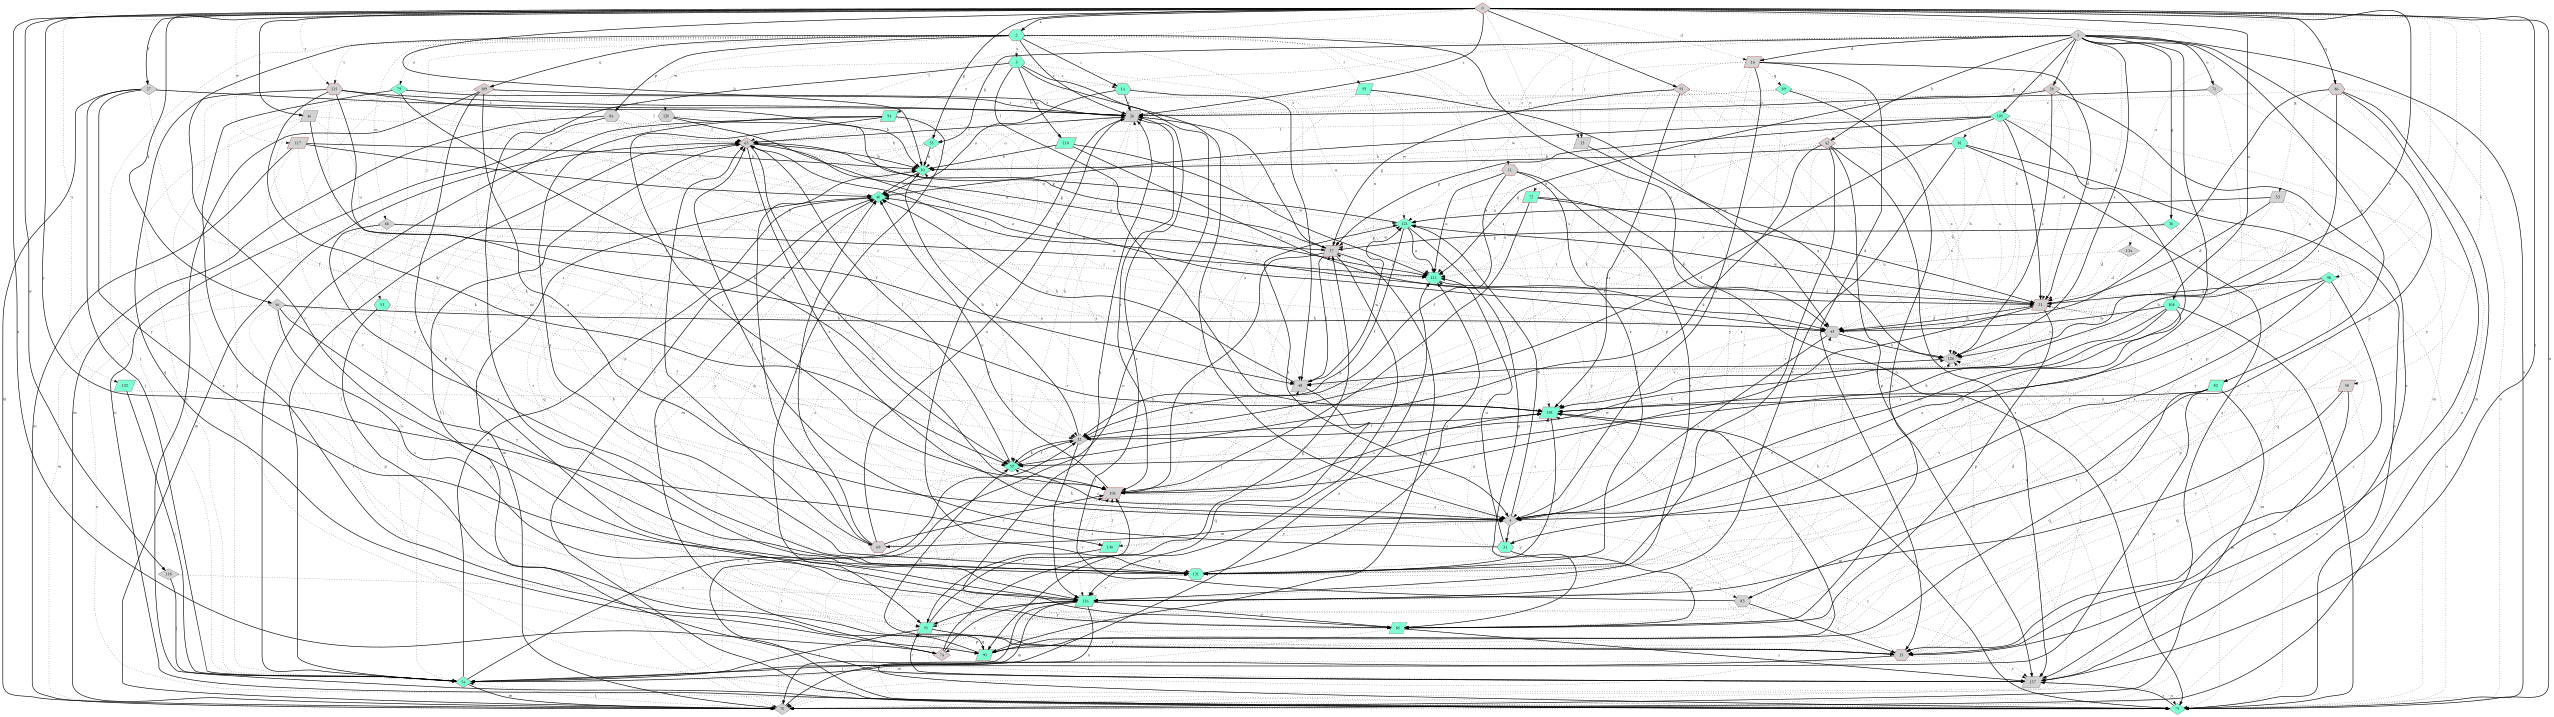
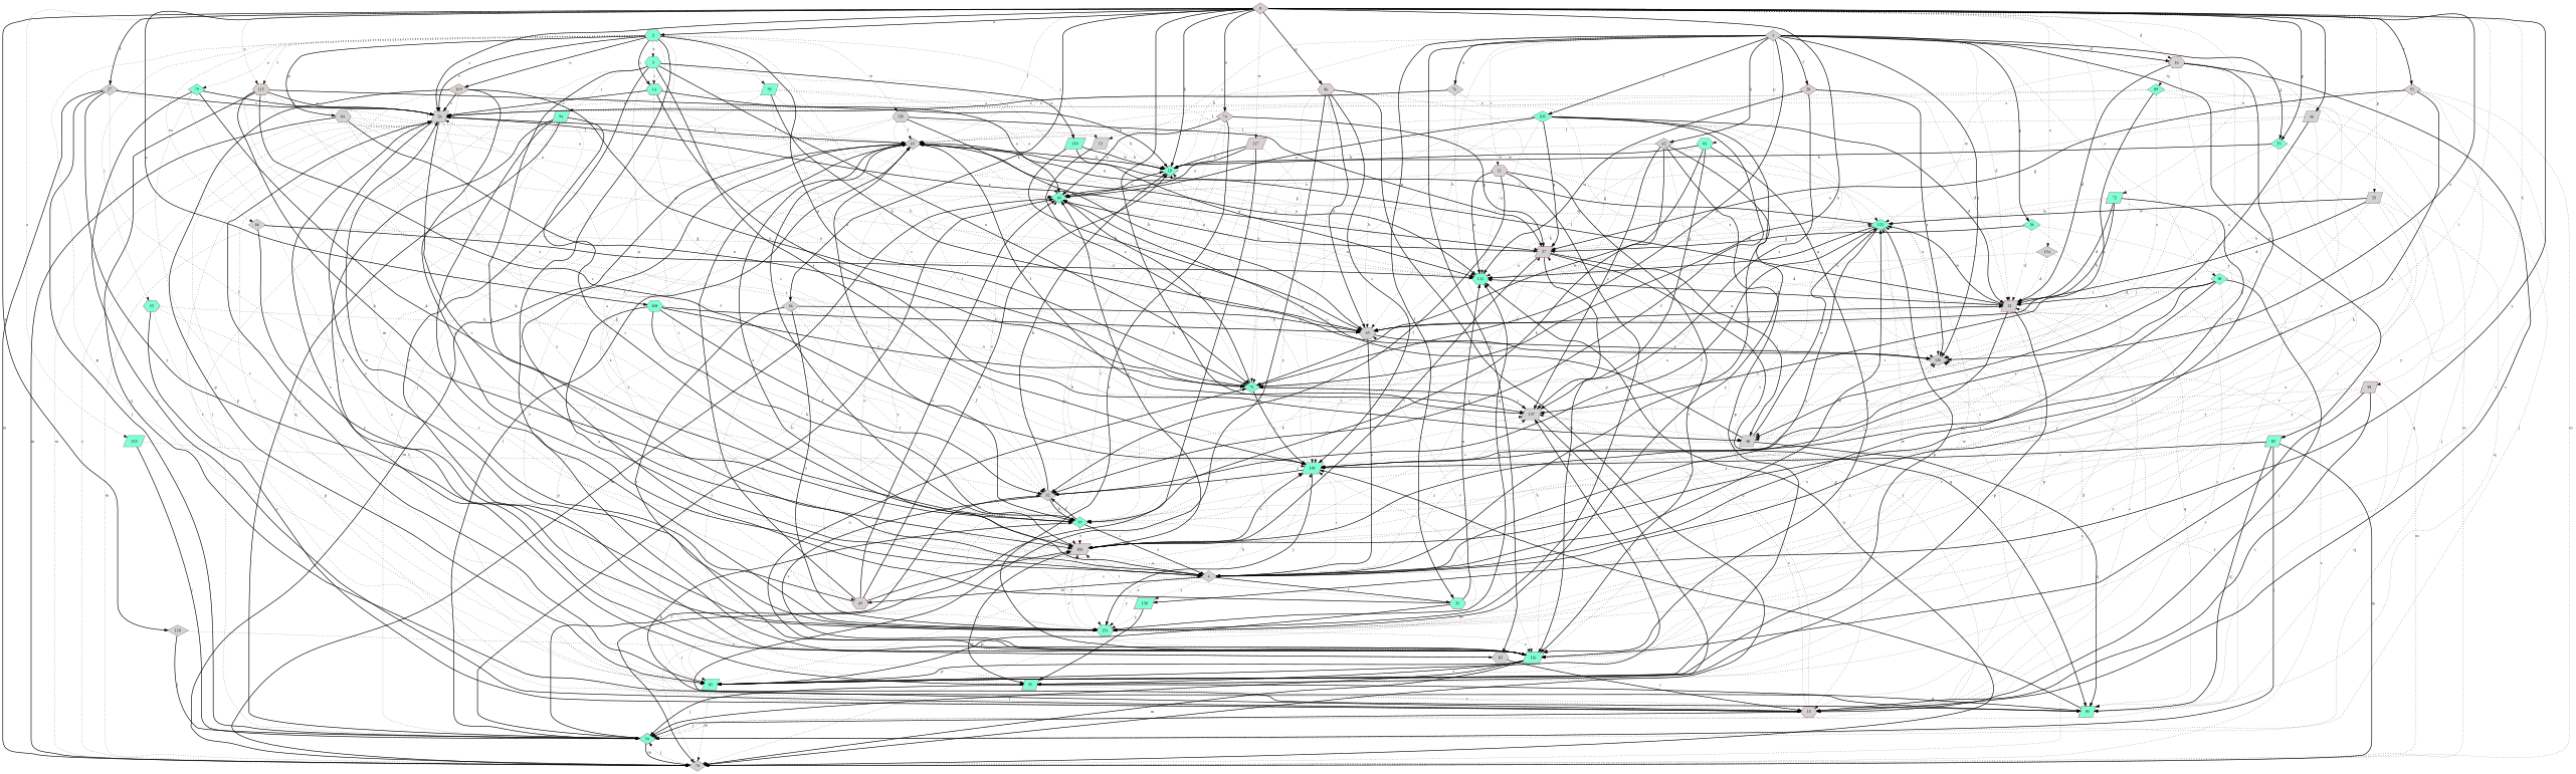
  strict digraph {
    fontname="EB Garamond"
    node [color=gray40 fillcolor=lightgrey fontname="EB Garamond" shape=diamond style=filled]
    edge [fontname="EB Garamond" style=dotted]
    0 [color=brown]
    2 [color=brown fillcolor=aquamarine shape=hexagon]
    10 [color=brown fillcolor=aquamarine]
-   16 [color=brown shape=parallelogram]
+   16 [color=brown shape=hexagon]
    26 [shape=parallelogram]
    27
    33 [shape=parallelogram]
    35 [fillcolor=aquamarine]
    46 [shape=parallelogram]
    48 [shape=parallelogram]
    56
    58 [color=brown shape=parallelogram]
    65 [color=brown]
    72 [color=brown fillcolor=aquamarine shape=parallelogram]
    74 [color=brown]
    75 [fillcolor=aquamarine]
    86 [color=brown shape=hexagon]
    91 [color=brown]
    98 [fillcolor=aquamarine]
    108 [fillcolor=aquamarine shape=hexagon]
    115 [color=brown shape=hexagon]
    117 [color=brown shape=parallelogram]
    118
    122 [fillcolor=aquamarine shape=parallelogram]
    126
    130 [color=brown fillcolor=aquamarine shape=parallelogram]
    134
    137 [shape=parallelogram]
    13 [shape=parallelogram]
    3 [fillcolor=aquamarine shape=hexagon]
    4
    14 [color=brown fillcolor=aquamarine shape=hexagon]
    53 [color=brown fillcolor=aquamarine shape=hexagon]
    54 [color=brown fillcolor=aquamarine]
    66
    79 [fillcolor=aquamarine]
    84 [shape=hexagon]
    85 [fillcolor=aquamarine shape=parallelogram]
    93 [fillcolor=aquamarine shape=parallelogram]
    101 [color=brown fillcolor=aquamarine shape=parallelogram]
    109 [color=brown]
    116 [color=brown fillcolor=aquamarine shape=parallelogram]
    120 [shape=hexagon]
    n44 [fillcolor=aquamarine label=40]
    21 [color=brown shape=parallelogram]
    106 [color=brown shape=parallelogram]
    59 [fillcolor=aquamarine]
    121 [fillcolor=aquamarine]
    15 [color=brown shape=hexagon]
    89 [fillcolor=aquamarine]
    131 [color=brown fillcolor=aquamarine shape=hexagon]
    70
    32
    90 [color=brown fillcolor=aquamarine shape=parallelogram]
    111 [fillcolor=aquamarine shape=hexagon]
    43 [shape=hexagon]
    95 [color=brown fillcolor=aquamarine shape=parallelogram]
    37 [color=brown shape=parallelogram]
    1
    11 [color=brown shape=hexagon]
    28 [color=brown]
    31 [color=brown fillcolor=aquamarine shape=hexagon]
    36 [fillcolor=aquamarine]
    42 [color=brown]
    76
    81 [fillcolor=aquamarine shape=hexagon]
    82 [color=brown fillcolor=aquamarine shape=parallelogram]
    83 [shape=hexagon]
    105 [fillcolor=aquamarine]
    69 [color=brown shape=hexagon]
    94 [color=brown fillcolor=aquamarine shape=parallelogram]
    110 [color=brown fillcolor=aquamarine shape=parallelogram]
    0 -> 2 [label=a style=bold]
    0 -> 10 [label=b style=bold]
    0 -> 16 [label=d]
    0 -> 26 [label=e style=bold]
    0 -> 27 [label=f style=bold]
    0 -> 33 [label=g]
    0 -> 35 [label=g style=bold]
    0 -> 46 [label=i style=bold]
    0 -> 48 [label=i]
    0 -> 56 [label=k style=bold]
    0 -> 58 [label=k]
    0 -> 65 [label=l]
    0 -> 72 [label=n]
    0 -> 74 [label=n style=bold]
    0 -> 75 [label=n style=bold]
    0 -> 86 [label=q style=bold]
    0 -> 91 [label=r style=bold]
    0 -> 98 [label=s]
    0 -> 108 [label=u style=bold]
    0 -> 115 [label=v]
    0 -> 117 [label=w]
    0 -> 118 [label=w style=bold]
    0 -> 122 [label=x]
    0 -> 126 [label=x style=bold]
    0 -> 130 [label=y style=bold]
    0 -> 134 [label=z]
    0 -> 137 [label=z style=bold]
    2 -> 26 [label=e style=bold]
    2 -> 75 [label=n style=bold]
    2 -> 115 [label=v]
    2 -> 13 [label=c]
    2 -> 3 [label=a]
    2 -> 4 [label=a]
    2 -> 14 [label=c style=bold]
    2 -> 53 [label=j]
    2 -> 54 [label=j]
    2 -> 66 [label=m]
    2 -> 79 [label=o]
    2 -> 84 [label=p style=bold]
    2 -> 85 [label=p]
    2 -> 93 [label=r]
    2 -> 101 [label=s]
    2 -> 109 [label=u style=bold]
    2 -> 116 [label=v style=bold]
    2 -> 120 [label=w]
    10 -> n44 [label=o style=bold]
    16 -> 4 [label=a style=bold]
    16 -> 101 [label=s]
    16 -> 21 [label=d style=bold]
    16 -> 106 [label=t]
    16 -> 59 [label=k]
    16 -> 121 [label=w]
    16 -> 15 [label=c style=bold]
    16 -> 89 [label=q]
    26 -> 65 [label=l style=bold]
    26 -> 85 [label=p]
    26 -> 106 [label=t style=bold]
    26 -> 59 [label=k]
    26 -> 131 [label=y style=bold]
    26 -> 70 [label=m]
    27 -> 26 [label=e style=bold]
    27 -> 65 [label=l]
    27 -> 54 [label=j style=bold]
    27 -> 131 [label=y style=bold]
    27 -> 70 [label=m style=bold]
    27 -> 32 [label=f]
    33 -> 48 [label=i]
    33 -> 4 [label=a]
    33 -> 21 [label=d style=bold]
    33 -> 121 [label=w style=bold]
    33 -> 131 [label=y]
    33 -> 90 [label=q]
    35 -> 10 [label=b style=bold]
    35 -> 48 [label=i]
    35 -> 54 [label=j]
    35 -> 116 [label=v]
    35 -> 59 [label=k]
    35 -> 90 [label=q]
    46 -> 48 [label=i style=bold]
    46 -> 65 [label=l]
    46 -> 54 [label=j]
    46 -> 59 [label=k]
    46 -> 111 [label=u]
    48 -> 101 [label=s]
    48 -> n44 [label=o style=bold]
    48 -> 121 [label=w style=bold]
    48 -> 90 [label=q style=bold]
    56 -> 75 [label=n]
    56 -> 85 [label=p]
    56 -> 116 [label=v style=bold]
    56 -> 106 [label=t]
    56 -> 131 [label=y style=bold]
    56 -> 32 [label=f]
    56 -> 43 [label=h style=bold]
    56 -> 95 [label=r]
    58 -> 137 [label=z]
    58 -> 101 [label=s]
    58 -> 116 [label=v style=bold]
    58 -> 15 [label=c style=bold]
    58 -> 131 [label=y]
    58 -> 90 [label=q]
    65 -> 10 [label=b style=bold]
    65 -> 75 [label=n]
    65 -> 4 [label=a style=bold]
    65 -> 106 [label=t style=bold]
    65 -> 131 [label=y]
    65 -> 70 [label=m style=bold]
    65 -> 111 [label=u style=bold]
    65 -> 95 [label=r]
    65 -> 37 [label=g]
    72 -> 21 [label=d style=bold]
    72 -> 106 [label=t style=bold]
    72 -> 121 [label=w]
    72 -> 131 [label=y]
    72 -> 111 [label=u]
    72 -> 43 [label=h style=bold]
    74 -> 65 [label=l]
-   85 -> 74 [label=p]
+   74 -> 85 [label=p]
    74 -> 116 [label=v style=bold]
    74 -> n44 [label=o style=bold]
    74 -> 131 [label=y]
    74 -> 37 [label=g style=bold]
    75 -> 137 [label=z style=bold]
    75 -> 101 [label=s style=bold]
    75 -> n44 [label=o style=bold]
    86 -> 26 [label=e]
    86 -> 75 [label=n]
    86 -> 126 [label=x]
    86 -> 101 [label=s style=bold]
    86 -> 15 [label=c style=bold]
    86 -> 131 [label=y]
    86 -> 70 [label=m style=bold]
    86 -> 43 [label=h style=bold]
    91 -> 26 [label=e]
    91 -> 75 [label=n]
    91 -> 126 [label=x]
    91 -> 101 [label=s style=bold]
    91 -> 131 [label=y]
    91 -> 70 [label=m]
    91 -> 95 [label=r]
    91 -> 37 [label=g style=bold]
    98 -> 4 [label=a style=bold]
    98 -> 85 [label=p]
    98 -> 101 [label=s style=bold]
    98 -> 21 [label=d style=bold]
    98 -> 15 [label=c style=bold]
    98 -> 43 [label=h]
    108 -> 75 [label=n style=bold]
    108 -> 4 [label=a style=bold]
    108 -> 59 [label=k style=bold]
    108 -> 32 [label=f style=bold]
    108 -> 43 [label=h style=bold]
    115 -> 10 [label=b style=bold]
    115 -> 26 [label=e style=bold]
    115 -> 137 [label=z]
    115 -> 101 [label=s style=bold]
    115 -> n44 [label=o]
    115 -> 59 [label=k style=bold]
    115 -> 32 [label=f]
    115 -> 90 [label=q style=bold]
    117 -> 10 [label=b style=bold]
    117 -> 101 [label=s]
    117 -> n44 [label=o style=bold]
    117 -> 59 [label=k]
    117 -> 70 [label=m style=bold]
    118 -> 54 [label=j style=bold]
    118 -> 116 [label=v]
    122 -> 54 [label=j style=bold]
    122 -> 101 [label=s]
-   126 -> 48 [label=i style=bold]
    126 -> 75 [label=n]
    130 -> 10 [label=b]
    130 -> 4 [label=a]
    130 -> 106 [label=t]
    130 -> 131 [label=y]
    130 -> 95 [label=r style=bold]
    134 -> 101 [label=s]
    134 -> 21 [label=d]
    134 -> 15 [label=c]
    134 -> 111 [label=u]
    137 -> 48 [label=i]
    137 -> 65 [label=l style=bold]
    137 -> 75 [label=n]
    137 -> 95 [label=r style=bold]
    13 -> 10 [label=b]
    13 -> 126 [label=x style=bold]
    13 -> 4 [label=a]
    13 -> 111 [label=u]
    3 -> 75 [label=n style=bold]
    3 -> 4 [label=a style=bold]
    3 -> 14 [label=c]
    3 -> 101 [label=s style=bold]
    3 -> 116 [label=v style=bold]
    3 -> 111 [label=u]
    3 -> 69 [label=m]
    3 -> 94 [label=r]
    3 -> 110 [label=u style=bold]
    4 -> 126 [label=x]
    4 -> 130 [label=y]
    4 -> 137 [label=z]
    4 -> 101 [label=s]
    4 -> 59 [label=k]
    4 -> 121 [label=w style=bold]
    4 -> 131 [label=y]
    4 -> 31 [label=f style=bold]
    4 -> 69 [label=m style=bold]
    14 -> 26 [label=e style=bold]
    14 -> 48 [label=i style=bold]
    14 -> 101 [label=s]
    14 -> n44 [label=o style=bold]
    53 -> 85 [label=p]
    53 -> 106 [label=t]
    53 -> 15 [label=c style=bold]
    53 -> 43 [label=h]
    54 -> 65 [label=l style=bold]
    54 -> 126 [label=x]
    54 -> n44 [label=o style=bold]
    54 -> 70 [label=m style=bold]
    54 -> 32 [label=f style=bold]
    66 -> 131 [label=y style=bold]
    66 -> 70 [label=m]
    66 -> 111 [label=u style=bold]
    66 -> 37 [label=g]
    79 -> 26 [label=e style=bold]
    79 -> 116 [label=v]
    79 -> 59 [label=k style=bold]
    79 -> 15 [label=c style=bold]
    79 -> 131 [label=y]
    84 -> 65 [label=l]
    84 -> 75 [label=n style=bold]
    84 -> n44 [label=o]
    84 -> 70 [label=m style=bold]
    84 -> 32 [label=f]
    84 -> 111 [label=u]
    85 -> 10 [label=b]
    85 -> 26 [label=e style=bold]
    85 -> 137 [label=z style=bold]
    85 -> 101 [label=s]
    85 -> 70 [label=m]
    93 -> 26 [label=e]
    93 -> 75 [label=n]
    93 -> 126 [label=x]
    93 -> n44 [label=o]
    93 -> 121 [label=w]
    93 -> 111 [label=u]
    93 -> 43 [label=h style=bold]
    101 -> 10 [label=b]
    101 -> 26 [label=e]
    101 -> 131 [label=y style=bold]
    101 -> 70 [label=m]
    101 -> 32 [label=f style=bold]
    109 -> 26 [label=e style=bold]
    109 -> 75 [label=n style=bold]
    109 -> 4 [label=a style=bold]
    109 -> 54 [label=j]
    109 -> 85 [label=p style=bold]
    109 -> 59 [label=k]
    109 -> 15 [label=c]
    109 -> 43 [label=h]
    116 -> 75 [label=n style=bold]
    116 -> 54 [label=j style=bold]
    116 -> 85 [label=p style=bold]
    116 -> 121 [label=w]
    116 -> 70 [label=m style=bold]
    116 -> 43 [label=h]
    116 -> 95 [label=r style=bold]
    120 -> 10 [label=b]
    120 -> 48 [label=i]
    120 -> 65 [label=l]
    120 -> 106 [label=t]
    120 -> 15 [label=c]
    120 -> 43 [label=h style=bold]
    120 -> 37 [label=g style=bold]
    n44 -> 121 [label=w]
    n44 -> 131 [label=y]
    n44 -> 70 [label=m style=bold]
    21 -> 65 [label=l style=bold]
    21 -> 85 [label=p style=bold]
    21 -> 116 [label=v]
    21 -> 106 [label=t style=bold]
    21 -> 121 [label=w style=bold]
    21 -> 15 [label=c]
    21 -> 70 [label=m]
    21 -> 90 [label=q]
    21 -> 43 [label=h style=bold]
    106 -> 4 [label=a]
    106 -> 101 [label=s style=bold]
    106 -> 116 [label=v]
    106 -> n44 [label=o style=bold]
    106 -> 37 [label=g]
    59 -> 65 [label=l style=bold]
    59 -> 137 [label=z]
    59 -> 4 [label=a style=bold]
    59 -> 106 [label=t]
    59 -> 32 [label=f style=bold]
    121 -> 65 [label=l style=bold]
    121 -> 4 [label=a style=bold]
    121 -> 85 [label=p style=bold]
    121 -> 32 [label=f style=bold]
    121 -> 111 [label=u style=bold]
    121 -> 37 [label=g]
    15 -> 26 [label=e]
    15 -> 126 [label=x]
    15 -> 137 [label=z]
    15 -> 54 [label=j style=bold]
    15 -> 111 [label=u]
    15 -> 37 [label=g]
    89 -> 26 [label=e]
    89 -> 65 [label=l]
    89 -> 126 [label=x]
    89 -> 137 [label=z style=bold]
    89 -> 116 [label=v]
    89 -> 70 [label=m]
    131 -> 116 [label=v]
    131 -> 106 [label=t]
    131 -> 111 [label=u style=bold]
    131 -> 83 [label=y]
    70 -> 26 [label=e]
    70 -> 126 [label=x]
    70 -> 54 [label=j]
    70 -> 106 [label=t]
    70 -> 111 [label=u style=bold]
    32 -> 10 [label=b style=bold]
    32 -> 116 [label=v style=bold]
    32 -> n44 [label=o]
    32 -> 59 [label=k style=bold]
    90 -> 101 [label=s style=bold]
    90 -> 59 [label=k style=bold]
    111 -> 21 [label=d style=bold]
    43 -> 126 [label=x style=bold]
    43 -> 4 [label=a style=bold]
    43 -> 101 [label=s]
    43 -> 116 [label=v]
    43 -> 21 [label=d]
    43 -> 59 [label=k]
    95 -> 54 [label=j style=bold]
    95 -> 21 [label=d]
    95 -> 106 [label=t style=bold]
    95 -> 15 [label=c]
    95 -> 90 [label=q style=bold]
    37 -> 26 [label=e style=bold]
    37 -> 48 [label=i style=bold]
    37 -> 54 [label=j]
    37 -> 116 [label=v style=bold]
    37 -> n44 [label=o style=bold]
    37 -> 21 [label=d]
    37 -> 106 [label=t style=bold]
    37 -> 121 [label=w]
    37 -> 90 [label=q style=bold]
    37 -> 111 [label=u]
    1 -> 10 [label=b]
    1 -> 16 [label=d style=bold]
    1 -> 35 [label=g style=bold]
    1 -> 75 [label=n style=bold]
    1 -> 126 [label=x style=bold]
    1 -> 13 [label=c]
    1 -> 21 [label=d]
    1 -> 106 [label=t]
    1 -> 43 [label=h]
    1 -> 11 [label=c]
    1 -> 28 [label=f style=bold]
    1 -> 31 [label=f style=bold]
    1 -> 36 [label=g style=bold]
    1 -> 42 [label=h style=bold]
    1 -> 76 [label=o style=bold]
    1 -> 81 [label=p]
    1 -> 82 [label=p style=bold]
    1 -> 83 [label=p style=bold]
    1 -> 105 [label=t style=bold]
    11 -> 116 [label=v style=bold]
    11 -> n44 [label=o]
    11 -> 131 [label=y style=bold]
    11 -> 32 [label=f style=bold]
    11 -> 111 [label=u style=bold]
    28 -> 26 [label=e]
    28 -> 126 [label=x style=bold]
    28 -> 137 [label=z style=bold]
    28 -> 21 [label=d]
    28 -> 111 [label=u style=bold]
    31 -> 65 [label=l style=bold]
    31 -> 126 [label=x]
    31 -> 85 [label=p style=bold]
    31 -> n44 [label=o]
    31 -> 111 [label=u style=bold]
    36 -> 75 [label=n]
    36 -> 21 [label=d]
    36 -> 15 [label=c]
    36 -> 131 [label=y]
    36 -> 37 [label=g style=bold]
    42 -> 10 [label=b]
    42 -> 126 [label=x]
    42 -> 137 [label=z style=bold]
    42 -> 4 [label=a]
    42 -> 85 [label=p style=bold]
    42 -> 59 [label=k style=bold]
    42 -> 131 [label=y style=bold]
    42 -> 32 [label=f]
    42 -> 37 [label=g]
    76 -> 26 [label=e style=bold]
    76 -> 85 [label=p]
    76 -> 70 [label=m]
    81 -> 10 [label=b style=bold]
    81 -> 75 [label=n style=bold]
    81 -> 137 [label=z style=bold]
    81 -> 116 [label=v style=bold]
    81 -> 43 [label=h]
    82 -> 54 [label=j style=bold]
    82 -> 101 [label=s style=bold]
    82 -> 106 [label=t]
    82 -> 70 [label=m style=bold]
    82 -> 90 [label=q style=bold]
    83 -> 26 [label=e style=bold]
    83 -> 121 [label=w]
    83 -> 15 [label=c style=bold]
    105 -> 65 [label=l]
    105 -> 75 [label=n]
    105 -> 4 [label=a style=bold]
    105 -> 116 [label=v]
    105 -> n44 [label=o style=bold]
    105 -> 21 [label=d style=bold]
    105 -> 15 [label=c]
    105 -> 32 [label=f style=bold]
    105 -> 111 [label=u]
    105 -> 43 [label=h]
    105 -> 37 [label=g style=bold]
    69 -> 10 [label=b style=bold]
    69 -> 26 [label=u style=bold]
    69 -> 65 [label=l style=bold]
    69 -> 101 [label=s]
    69 -> n44 [label=o style=bold]
    69 -> 106 [label=t style=bold]
    94 -> 65 [label=l]
    94 -> 4 [label=a]
    94 -> 54 [label=j style=bold]
    94 -> 106 [label=t style=bold]
    94 -> 131 [label=y style=bold]
    94 -> 90 [label=q]
    94 -> 95 [label=r style=bold]
    110 -> 10 [label=b style=bold]
    110 -> 111 [label=u style=bold]
    110 -> 43 [label=h style=bold]
  }
